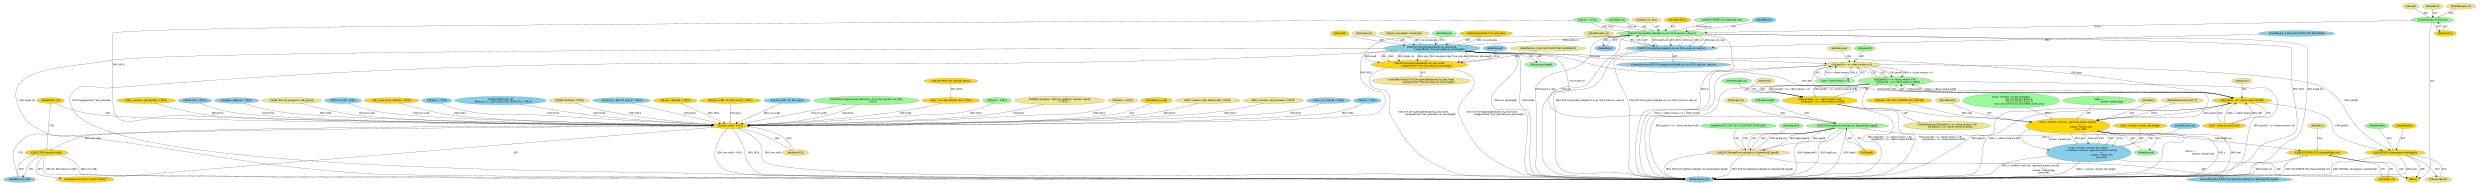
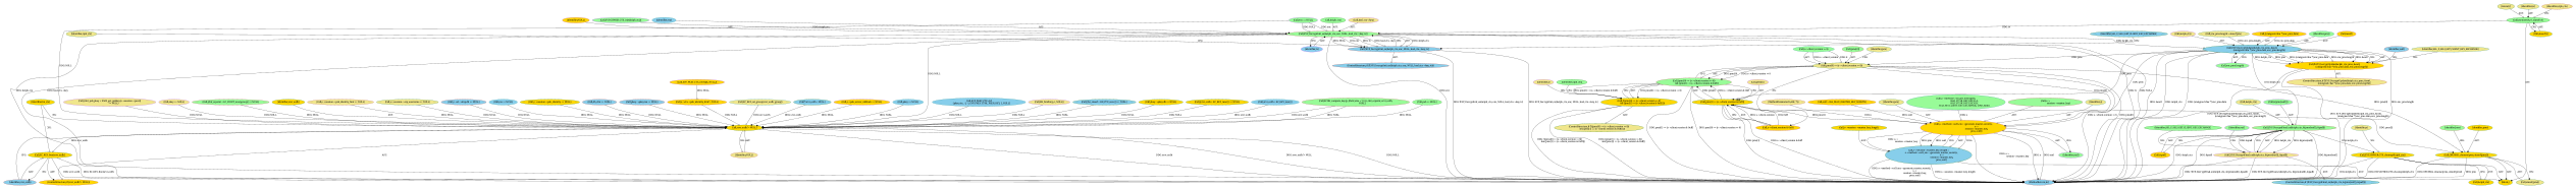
  digraph {
    fontname=Merriweather
    node [color=darkgreen fillcolor=gold fontname=Merriweather style=filled]
    edge [arrowhead=dot fontname=Merriweather]
    n1 [fillcolor=palegreen label="(Call,memset(iv, 0, sizeof iv))"]
    n2 [color=brown fillcolor=palegreen label="(Call,EVP_DecryptInit_ex(&ciph_ctx, enc, NULL, kssl_ctx->key, iv))"]
    n3 [color=teal label="(Block,)"]
    n4 [color=teal label="(Call,sizeof iv)"]
    n5 [color=brown fillcolor=skyblue label="(MethodReturn,int)"]
    n6 [color=brown fillcolor=skyblue label="(Call,!EVP_DecryptInit_ex(&ciph_ctx, enc, NULL, kssl_ctx->key, iv))"]
    n7 [fillcolor=skyblue label="(Call,EVP_DecryptUpdate(&ciph_ctx, pms, &outl,\n                               (unsigned char *)enc_pms.data, enc_pms.length))"]
    n8 [label="(Call,srvr_ecdh != NULL)"]
    n9 [color=purple fillcolor=skyblue label="(Identifier,iv)"]
    n10 [color=brown fillcolor=skyblue label="(ControlStructure,if (!EVP_DecryptInit_ex(&ciph_ctx, enc, NULL, kssl_ctx->key, iv)))"]
    n11 [color=brown label="(Call,!EVP_DecryptUpdate(&ciph_ctx, pms, &outl,\n                               (unsigned char *)enc_pms.data, enc_pms.length))"]
    n12 [color=brown fillcolor=palegreen label="(Call,EVP_DecryptFinal_ex(&ciph_ctx, &(pms[outl]), &padl))"]
    n13 [fillcolor=khaki label="(Call,pms[0] == (s->client_version >> 8))"]
    n14 [color=purple label="(Call,s->method->ssl3_enc->generate_master_secret(s,\n                                                        s->\n                                                        session->master_key,\n                                                        pms, outl))"]
    n15 [label="(Call,pms[1] == (s->client_version & 0xff))"]
    n16 [color=purple fillcolor=palegreen label="(Call,enc_pms.length)"]
    n17 [label="(Call,EC_KEY_free(srvr_ecdh))"]
    n18 [color=brown fillcolor=khaki label="(Identifier,NULL)"]
    n19 [color=brown label="(ControlStructure,if (srvr_ecdh != NULL))"]
    n20 [color=brown fillcolor=khaki label="(ControlStructure,if (!EVP_DecryptUpdate(&ciph_ctx, pms, &outl,\n                               (unsigned char *)enc_pms.data, enc_pms.length)))"]
    n21 [color=purple fillcolor=khaki label="(Call,!EVP_DecryptFinal_ex(&ciph_ctx, &(pms[outl]), &padl))"]
    n22 [color=teal label="(Call,EVP_CIPHER_CTX_cleanup(&ciph_ctx))"]
    n23 [color=purple label="(Call,&padl)"]
    n24 [color=brown fillcolor=palegreen label="(Call,(pms[0] == (s->client_version >> 8))\n              && (pms[1] == (s->client_version & 0xff)))"]
    n25 [color=teal label="(Call,OPENSSL_cleanse(pms, sizeof(pms)))"]
    n26 [color=teal fillcolor=palegreen label="(Call,s->client_version >> 8)"]
    n27 [fillcolor=skyblue label="(Call,s->session->master_key_length =\n            s->method->ssl3_enc->generate_master_secret(s,\n                                                        s->\n                                                        session->master_key,\n                                                        pms, outl))"]
    n28 [color=purple fillcolor=palegreen label="(Identifier,outl)"]
    n29 [color=purple label="(Call,s->client_version & 0xff)"]
    n30 [fillcolor=skyblue label="(ControlStructure,if (!EVP_DecryptFinal_ex(&ciph_ctx, &(pms[outl]), &padl)))"]
    n31 [color=teal label="(Call,&ciph_ctx)"]
    n32 [color=teal label="(Call,!((pms[0] == (s->client_version >> 8))\n              && (pms[1] == (s->client_version & 0xff))))"]
    n33 [fillcolor=khaki label="(Call,sizeof(pms))"]
    n34 [fillcolor=khaki label="(ControlStructure,if (!((pms[0] == (s->client_version >> 8))\n              && (pms[1] == (s->client_version & 0xff)))))"]
    n35 [color=brown fillcolor=skyblue label="(Identifier,srvr_ecdh)"]
    n36 [fillcolor=palegreen label="(Identifier,ciph_ctx)"]
    n37 [color=brown fillcolor=palegreen label="(Call,pms[0])"]
    n38 [color=teal fillcolor=skyblue label="(Call,srvr_ecdh = EC_KEY_new())"]
    n39 [color=brown fillcolor=palegreen label="(Identifier,kerr)"]
    n40 [color=brown label="(Call,outl > SSL_MAX_MASTER_KEY_LENGTH)"]
    n41 [color=brown fillcolor=palegreen label="(Call,ECDH_compute_key(p, (field_size + 7) / 8, clnt_ecpoint, srvr_ecdh,\n                             NULL))"]
    n42 [color=teal label="(Identifier,bn_ctx)"]
    n43 [color=teal fillcolor=khaki label="(Identifier,SSL_F_SSL3_GET_CLIENT_KEY_EXCHANGE)"]
    n44 [fillcolor=palegreen label="(Call,pub == NULL)"]
    n45 [color=purple fillcolor=khaki label="(Call,(clnt_pub_pkey = X509_get_pubkey(s->session->peer))\n                 == NULL)"]
    n46 [color=purple fillcolor=khaki label="(Call,skey == NULL)"]
+   n47 [color=brown fillcolor=palegreen label="(Call,(clnt_ecpoint = EC_POINT_new(group)) == NULL)"]
    n48 [label="(Identifier,srvr_ecdh)"]
    n49 [fillcolor=khaki label="(Identifier,ciph_ctx)"]
    n50 [color=teal fillcolor=khaki label="(Identifier,s)"]
    n51 [color=brown fillcolor=khaki label="(Call,s->session->psk_identity_hint == NULL)"]
    n52 [fillcolor=khaki label="(Literal,0)"]
    n53 [fillcolor=palegreen label="(Identifier,SSL_F_SSL3_GET_CLIENT_KEY_EXCHANGE)"]
    n54 [fillcolor=khaki label="(Call,s->session->srp_username == NULL)"]
    n55 [color=purple fillcolor=khaki label="(Call,&ciph_ctx)"]
    n56 [color=brown fillcolor=skyblue label="(Call,s->s3->tmp.dh == NULL)"]
    n57 [color=teal fillcolor=khaki label="(Identifier,iv)"]
    n58 [color=teal label="(Call,s->session->master_key_length)"]
    n59 [color=purple fillcolor=khaki label="(Identifier,s)"]
    n60 [color=brown fillcolor=skyblue label="(Identifier,outl)"]
    n61 [fillcolor=khaki label="(Call,enc_pms.length > sizeof pms)"]
    n62 [fillcolor=khaki label="(Identifier,pms)"]
    n63 [color=teal fillcolor=skyblue label="(Call,rsa == NULL)"]
    n64 [label="(Call,s->session->psk_identity == NULL)"]
    n65 [color=purple fillcolor=khaki label="(Call,pms[1])"]
    n66 [color=purple label="(Call,EVP_PKEY_CTX_new(pk, NULL))"]
    n67 [color=brown label="(Call,s->ctx->psk_identity_hint != NULL)"]
    n68 [color=teal fillcolor=palegreen label="(Call,s->method->ssl_get_message(s,\n                                   SSL3_ST_SR_KEY_EXCH_A,\n                                   SSL3_ST_SR_KEY_EXCH_B,\n                                   SSL3_MT_CLIENT_KEY_EXCHANGE, 2048, &ok))"]
    n69 [color=brown fillcolor=skyblue label="(Call,dh_clnt == NULL)"]
    n70 [color=teal label="(Identifier,pms)"]
    n71 [color=purple fillcolor=palegreen label="(Identifier,outl)"]
    n72 [color=brown fillcolor=skyblue label="(Call,pkey->pkey.rsa == NULL)"]
    n73 [color=brown fillcolor=palegreen label="(Call,s->\n                                                        session->master_key)"]
    n74 [color=brown fillcolor=khaki label="(Identifier,ciph_ctx)"]
    n75 [color=purple label="(Identifier,NULL)"]
    n76 [color=teal fillcolor=palegreen label="(Identifier,pms)"]
    n77 [color=teal fillcolor=khaki label="(Call,EC_KEY_set_group(srvr_ecdh, group))"]
-   n78 [fillcolor=skyblue label="(Identifier,kssl_ctx)"]
    n79 [fillcolor=skyblue label="(Call,*srvr_ecdh = NULL)"]
    n80 [color=purple label="(Call,s->psk_server_callback == NULL)"]
    n81 [color=purple fillcolor=palegreen label="(Call,EVP_CIPHER_CTX_init(&ciph_ctx))"]
    n82 [color=teal fillcolor=khaki label="(Identifier,s)"]
    n83 [color=teal fillcolor=skyblue label="(Identifier,enc)"]
    n84 [color=teal fillcolor=skyblue label="(Call,pkey == NULL)"]
    n85 [color=teal fillcolor=skyblue label="(Call,EVP_PKEY_CTX_ctrl\n            (pkey_ctx, -1, -1, EVP_PKEY_CTRL_PEER_KEY, 2, NULL))"]
    n86 [fillcolor=skyblue label="(Identifier,SSL_F_SSL3_GET_CLIENT_KEY_EXCHANGE)"]
    n87 [color=purple fillcolor=khaki label="(Call,BN_bin2bn(p, i, NULL))"]
    n88 [color=purple fillcolor=palegreen label="(Call,enc == NULL)"]
    n89 [color=teal fillcolor=khaki label="(Identifier,pms)"]
    n90 [color=teal fillcolor=khaki label="(Call,&ciph_ctx)"]
    n91 [color=brown fillcolor=khaki label="(MethodParameterIn,SSL *s)"]
    n92 [fillcolor=palegreen label="(Call,&ciph_ctx)"]
-   n93 [fillcolor=skyblue label="(Call,(bn_ctx = BN_CTX_new()) == NULL)"]
+   n93 [fillcolor=skyblue label="(Call,(bn_sizeof = BN_CTX_new()) == NULL)"]
    n94 [color=teal label="(Call,skey->pkey.dh == NULL)"]
-   n95 [label="(Call,(unsigned char *)enc_pms.data)"]
+   n95 [color=purple label="(Call,(unsigned char *)enc_pms.data)"]
    n96 [color=purple fillcolor=khaki label="(Call,kssl_ctx->key)"]
    n97 [color=purple label="(Call,&outl)"]
    n98 [label="(Call,(srvr_ecdh = EC_KEY_new()) == NULL)"]
    n99 [color=purple fillcolor=palegreen label="(Call,&(pms[outl]))"]
    n1 -> n2 [label="DDG: iv"]
    n1 -> n3 [label="AST: "]
    n1 -> n4 [label="CFG: "]
    n2 -> n5 [arrowhead=odot label="DDG: iv"]
    n2 -> n5 [arrowhead=odot label="DDG: &ciph_ctx"]
    n2 -> n5 [arrowhead=odot label="DDG: kssl_ctx->key"]
    n2 -> n5 [label="DDG: NULL"]
    n2 -> n5 [arrowhead=odot label="DDG: enc"]
    n2 -> n6 [arrowhead=odot label="AST: "]
    n2 -> n6 [arrowhead=odot label="DDG: &ciph_ctx"]
    n2 -> n6 [label="DDG: NULL"]
    n2 -> n6 [arrowhead=odot label="DDG: enc"]
    n2 -> n6 [arrowhead=odot label="DDG: iv"]
    n2 -> n6 [arrowhead=odot label="DDG: kssl_ctx->key"]
    n2 -> n7 [arrowhead=odot label="DDG: &ciph_ctx"]
    n2 -> n8 [label="DDG: NULL"]
    n2 -> n9 [label="CFG: "]
    n4 -> n1 [label="AST: "]
    n6 -> n2 [label="CFG: "]
    n6 -> n5 [arrowhead=odot label="DDG: EVP_DecryptInit_ex(&ciph_ctx, enc, NULL, kssl_ctx->key, iv)"]
    n6 -> n5 [arrowhead=odot label="DDG: !EVP_DecryptInit_ex(&ciph_ctx, enc, NULL, kssl_ctx->key, iv)"]
    n6 -> n10 [arrowhead=odot label="AST: "]
    n7 -> n5 [label="DDG: (unsigned char *)enc_pms.data"]
    n7 -> n5 [label="DDG: enc_pms.length"]
    n7 -> n5 [label="DDG: &outl"]
    n7 -> n5 [label="DDG: &ciph_ctx"]
    n7 -> n11 [arrowhead=odot label="AST: "]
    n7 -> n11 [label="DDG: &ciph_ctx"]
    n7 -> n11 [label="DDG: pms"]
    n7 -> n11 [arrowhead=odot label="DDG: (unsigned char *)enc_pms.data"]
    n7 -> n11 [arrowhead=odot label="DDG: enc_pms.length"]
    n7 -> n11 [label="DDG: &outl"]
    n7 -> n12 [arrowhead=odot label="DDG: &ciph_ctx"]
    n7 -> n13 [label="DDG: pms"]
    n7 -> n14 [arrowhead=odot label="DDG: pms"]
    n7 -> n15 [label="DDG: pms"]
    n7 -> n16 [label="CFG: "]
    n8 -> n5 [label="DDG: srvr_ecdh != NULL"]
    n8 -> n5 [arrowhead=odot label="DDG: NULL"]
    n8 -> n5 [label="DDG: srvr_ecdh"]
    n8 -> n17 [arrowhead=odot label="DDG: srvr_ecdh"]
    n8 -> n18 [arrowhead=odot label="CFG: "]
    n8 -> n19 [arrowhead=odot label="AST: "]
    n9 -> n2 [label="AST: "]
    n11 -> n5 [arrowhead=odot label="DDG: EVP_DecryptUpdate(&ciph_ctx, pms, &outl,\n                               (unsigned char *)enc_pms.data, enc_pms.length)"]
    n11 -> n5 [label="DDG: !EVP_DecryptUpdate(&ciph_ctx, pms, &outl,\n                               (unsigned char *)enc_pms.data, enc_pms.length)"]
    n11 -> n7 [arrowhead=odot label="CFG: "]
    n11 -> n20 [arrowhead=odot label="AST: "]
    n12 -> n5 [arrowhead=odot label="DDG: &padl"]
    n12 -> n5 [label="DDG: &(pms[outl])"]
    n12 -> n5 [arrowhead=odot label="DDG: &ciph_ctx"]
    n12 -> n21 [label="AST: "]
    n12 -> n21 [arrowhead=odot label="DDG: &ciph_ctx"]
    n12 -> n21 [label="DDG: &(pms[outl])"]
    n12 -> n21 [arrowhead=odot label="DDG: &padl"]
    n12 -> n22 [label="DDG: &ciph_ctx"]
    n12 -> n23 [arrowhead=odot label="CFG: "]
    n13 -> n5 [arrowhead=odot label="DDG: s->client_version >> 8"]
    n13 -> n5 [label="DDG: pms[0]"]
    n13 -> n14 [label="DDG: pms[0]"]
    n13 -> n24 [arrowhead=odot label="AST: "]
    n13 -> n24 [label="DDG: pms[0]"]
    n13 -> n24 [label="DDG: s->client_version >> 8"]
    n13 -> n25 [label="DDG: pms[0]"]
-   n13 -> n26 [label="CFG: "]
+   n13 -> n29 [label="CFG: "]
    n14 -> n5 [arrowhead=odot label="DDG: outl"]
    n14 -> n5 [arrowhead=odot label="DDG: s->\n                                                        session->master_key"]
    n14 -> n5 [label="DDG: s"]
    n14 -> n27 [arrowhead=odot label="AST: "]
    n14 -> n27 [arrowhead=odot label="DDG: s"]
    n14 -> n27 [label="DDG: s->\n                                                        session->master_key"]
    n14 -> n27 [arrowhead=odot label="DDG: pms"]
    n14 -> n27 [label="DDG: outl"]
    n14 -> n28 [label="CFG: "]
    n15 -> n5 [label="DDG: s->client_version & 0xff"]
    n15 -> n5 [label="DDG: pms[1]"]
    n15 -> n14 [arrowhead=odot label="DDG: pms[1]"]
    n15 -> n24 [arrowhead=odot label="AST: "]
    n15 -> n24 [label="DDG: pms[1]"]
    n15 -> n24 [label="DDG: s->client_version & 0xff"]
    n15 -> n25 [label="DDG: pms[1]"]
    n15 -> n29 [arrowhead=odot label="CFG: "]
    n16 -> n7 [label="AST: "]
    n17 -> n5 [label="DDG: srvr_ecdh"]
    n17 -> n5 [arrowhead=odot label="DDG: EC_KEY_free(srvr_ecdh)"]
    n17 -> n19 [label="AST: "]
    n17 -> n35 [label="CFG: "]
    n18 -> n8 [arrowhead=odot label="AST: "]
    n21 -> n5 [label="DDG: EVP_DecryptFinal_ex(&ciph_ctx, &(pms[outl]), &padl)"]
    n21 -> n5 [arrowhead=odot label="DDG: !EVP_DecryptFinal_ex(&ciph_ctx, &(pms[outl]), &padl)"]
    n21 -> n12 [arrowhead=odot label="CFG: "]
    n21 -> n30 [arrowhead=odot label="AST: "]
    n22 -> n3 [label="AST: "]
    n22 -> n5 [label="DDG: &ciph_ctx"]
    n22 -> n5 [arrowhead=odot label="DDG: EVP_CIPHER_CTX_cleanup(&ciph_ctx)"]
    n22 -> n31 [arrowhead=odot label="CFG: "]
    n23 -> n12 [label="AST: "]
    n24 -> n5 [label="DDG: pms[0] == (s->client_version >> 8)"]
    n24 -> n5 [arrowhead=odot label="DDG: pms[1] == (s->client_version & 0xff)"]
    n24 -> n13 [arrowhead=odot label="CFG: "]
    n24 -> n15 [label="CFG: "]
    n24 -> n32 [arrowhead=odot label="AST: "]
    n24 -> n32 [label="DDG: pms[0] == (s->client_version >> 8)"]
    n24 -> n32 [arrowhead=odot label="DDG: pms[1] == (s->client_version & 0xff)"]
    n25 -> n3 [label="AST: "]
    n25 -> n5 [arrowhead=odot label="DDG: pms"]
    n25 -> n5 [label="DDG: OPENSSL_cleanse(pms, sizeof(pms))"]
    n25 -> n33 [label="CFG: "]
    n26 -> n13 [label="AST: "]
    n26 -> n13 [label="DDG: s->client_version"]
    n26 -> n13 [arrowhead=odot label="DDG: 8"]
    n27 -> n3 [label="AST: "]
    n27 -> n5 [arrowhead=odot label="DDG: s->session->master_key_length"]
    n27 -> n5 [label="DDG: s->method->ssl3_enc->generate_master_secret(s,\n                                                        s->\n                                                        session->master_key,\n                                                        pms, outl)"]
    n27 -> n14 [arrowhead=odot label="CFG: "]
    n28 -> n14 [arrowhead=odot label="AST: "]
    n29 -> n15 [label="AST: "]
    n29 -> n15 [label="DDG: s->client_version"]
    n29 -> n15 [label="DDG: 0xff"]
    n31 -> n22 [arrowhead=odot label="AST: "]
    n32 -> n5 [label="DDG: (pms[0] == (s->client_version >> 8))\n              && (pms[1] == (s->client_version & 0xff))"]
    n32 -> n5 [label="DDG: !((pms[0] == (s->client_version >> 8))\n              && (pms[1] == (s->client_version & 0xff)))"]
    n32 -> n24 [arrowhead=odot label="CFG: "]
    n32 -> n34 [arrowhead=odot label="AST: "]
    n33 -> n25 [arrowhead=odot label="AST: "]
    n35 -> n8 [arrowhead=odot label="CFG: "]
    n35 -> n17 [arrowhead=odot label="AST: "]
    n36 -> n32 [arrowhead=odot label="CFG: "]
    n37 -> n13 [label="AST: "]
    n38 -> n8 [label="DDG: srvr_ecdh"]
    n39 -> n25 [arrowhead=odot label="CFG: "]
    n40 -> n14 [label="DDG: outl"]
    n41 -> n8 [label="DDG: srvr_ecdh"]
    n41 -> n8 [arrowhead=odot label="DDG: NULL"]
    n42 -> n8 [label="CFG: "]
    n42 -> n17 [arrowhead=odot label="CFG: "]
    n43 -> n11 [label="CFG: "]
    n44 -> n8 [arrowhead=odot label="DDG: NULL"]
    n45 -> n8 [arrowhead=odot label="DDG: NULL"]
    n46 -> n8 [label="DDG: NULL"]
+   n47 -> n8 [label="DDG: NULL"]
    n48 -> n8 [label="AST: "]
    n49 -> n6 [label="CFG: "]
    n50 -> n22 [arrowhead=odot label="CFG: "]
    n51 -> n8 [arrowhead=odot label="DDG: NULL"]
    n52 -> n1 [arrowhead=odot label="AST: "]
    n53 -> n21 [arrowhead=odot label="CFG: "]
    n54 -> n8 [label="DDG: NULL"]
    n55 -> n7 [label="AST: "]
    n56 -> n8 [arrowhead=odot label="DDG: NULL"]
    n57 -> n1 [label="AST: "]
    n58 -> n27 [arrowhead=odot label="AST: "]
    n59 -> n32 [label="CFG: "]
    n60 -> n11 [label="CFG: "]
    n61 -> n7 [arrowhead=odot label="DDG: enc_pms.length"]
    n62 -> n14 [arrowhead=odot label="AST: "]
    n63 -> n8 [label="DDG: NULL"]
    n64 -> n8 [arrowhead=odot label="DDG: NULL"]
    n65 -> n15 [label="AST: "]
    n66 -> n67 [arrowhead=odot label="DDG: NULL"]
    n67 -> n8 [arrowhead=odot label="DDG: NULL"]
    n68 -> n14 [arrowhead=odot label="DDG: s"]
    n69 -> n8 [arrowhead=odot label="DDG: NULL"]
    n70 -> n25 [label="AST: "]
    n71 -> n21 [label="CFG: "]
    n72 -> n8 [label="DDG: NULL"]
    n73 -> n14 [arrowhead=odot label="AST: "]
    n74 -> n1 [arrowhead=odot label="CFG: "]
    n75 -> n2 [label="AST: "]
    n76 -> n7 [label="AST: "]
    n77 -> n8 [arrowhead=odot label="DDG: srvr_ecdh"]
-   n78 -> n27 [arrowhead=odot label="CFG: "]
    n79 -> n8 [label="DDG: srvr_ecdh"]
    n80 -> n8 [label="DDG: NULL"]
    n81 -> n2 [arrowhead=odot label="DDG: &ciph_ctx"]
    n82 -> n14 [arrowhead=odot label="AST: "]
    n83 -> n2 [label="AST: "]
    n84 -> n8 [arrowhead=odot label="DDG: NULL"]
    n85 -> n8 [label="DDG: NULL"]
    n86 -> n6 [label="CFG: "]
    n87 -> n8 [label="DDG: NULL"]
    n88 -> n2 [arrowhead=odot label="DDG: enc"]
    n88 -> n2 [arrowhead=odot label="DDG: NULL"]
    n88 -> n8 [label="DDG: NULL"]
    n89 -> n13 [label="CFG: "]
    n90 -> n12 [arrowhead=odot label="AST: "]
    n91 -> n14 [label="DDG: s"]
    n92 -> n2 [arrowhead=odot label="AST: "]
    n93 -> n8 [label="DDG: NULL"]
    n94 -> n8 [label="DDG: NULL"]
    n95 -> n7 [label="AST: "]
    n95 -> n7 [arrowhead=odot label="DDG: enc_pms.data"]
    n96 -> n2 [label="AST: "]
    n97 -> n7 [label="AST: "]
-   n98 -> n8 [arrowhead=odot label="DDG: pms"]
+   n98 -> n8 [arrowhead=odot label="DDG: NULL"]
    n99 -> n12 [label="AST: "]
  }
